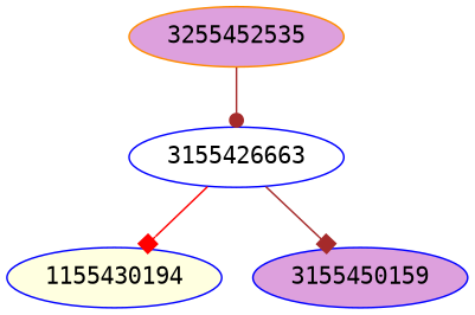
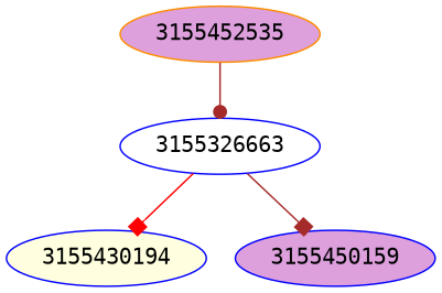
  strict digraph {
    fontname="DejaVu Sans Mono"
    node [color=blue fillcolor=plum fontname="DejaVu Sans Mono" style=filled]
    edge [arrowhead=box color=brown fontname="DejaVu Sans Mono"]
-   3155426663 [fillcolor=white]
-   3155430194 [fillcolor=lightyellow label=1155430194]
+   3155426663 [fillcolor=white label=3155326663]
+   3155430194 [fillcolor=lightyellow]
    3155450159
-   3155452535 [color=darkorange label=3255452535]
+   3155452535 [color=darkorange]
    3155426663 -> 3155430194 [color=red]
    3155426663 -> 3155450159
    3155452535 -> 3155426663 [arrowhead=dot]
  }
